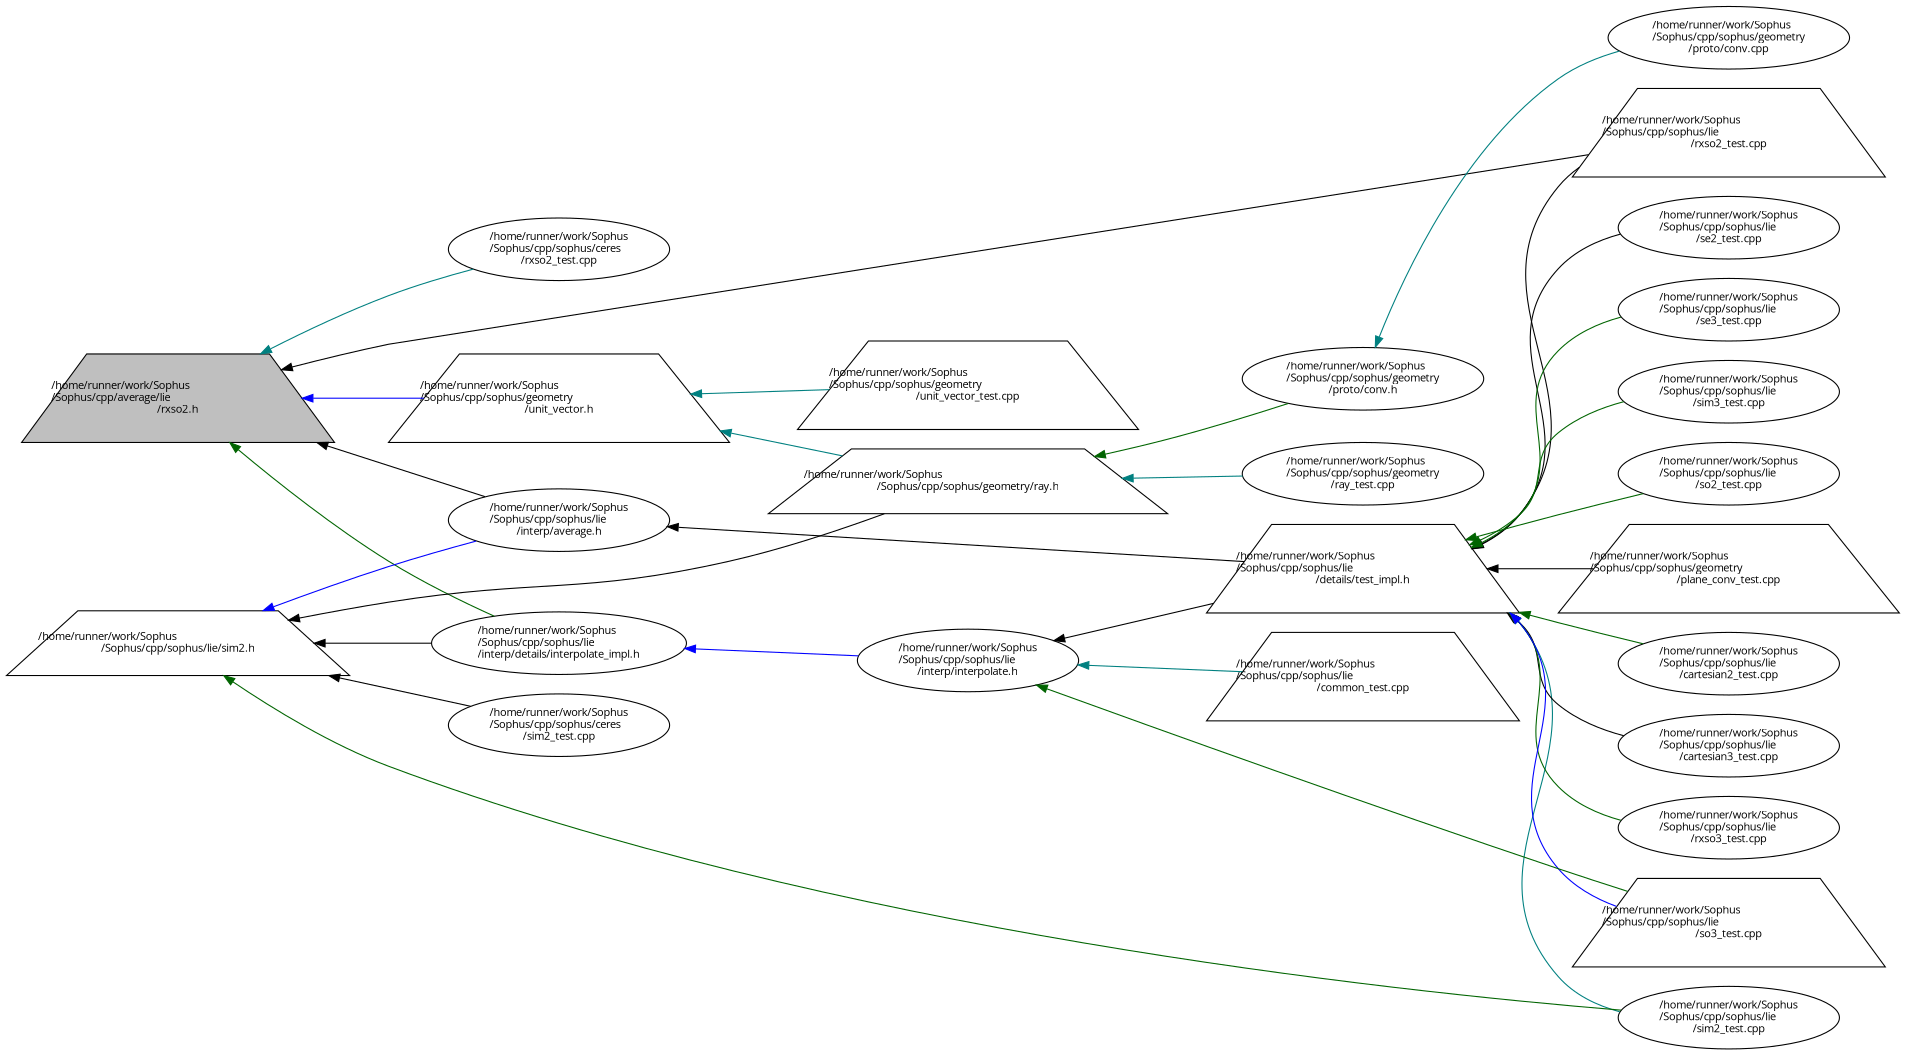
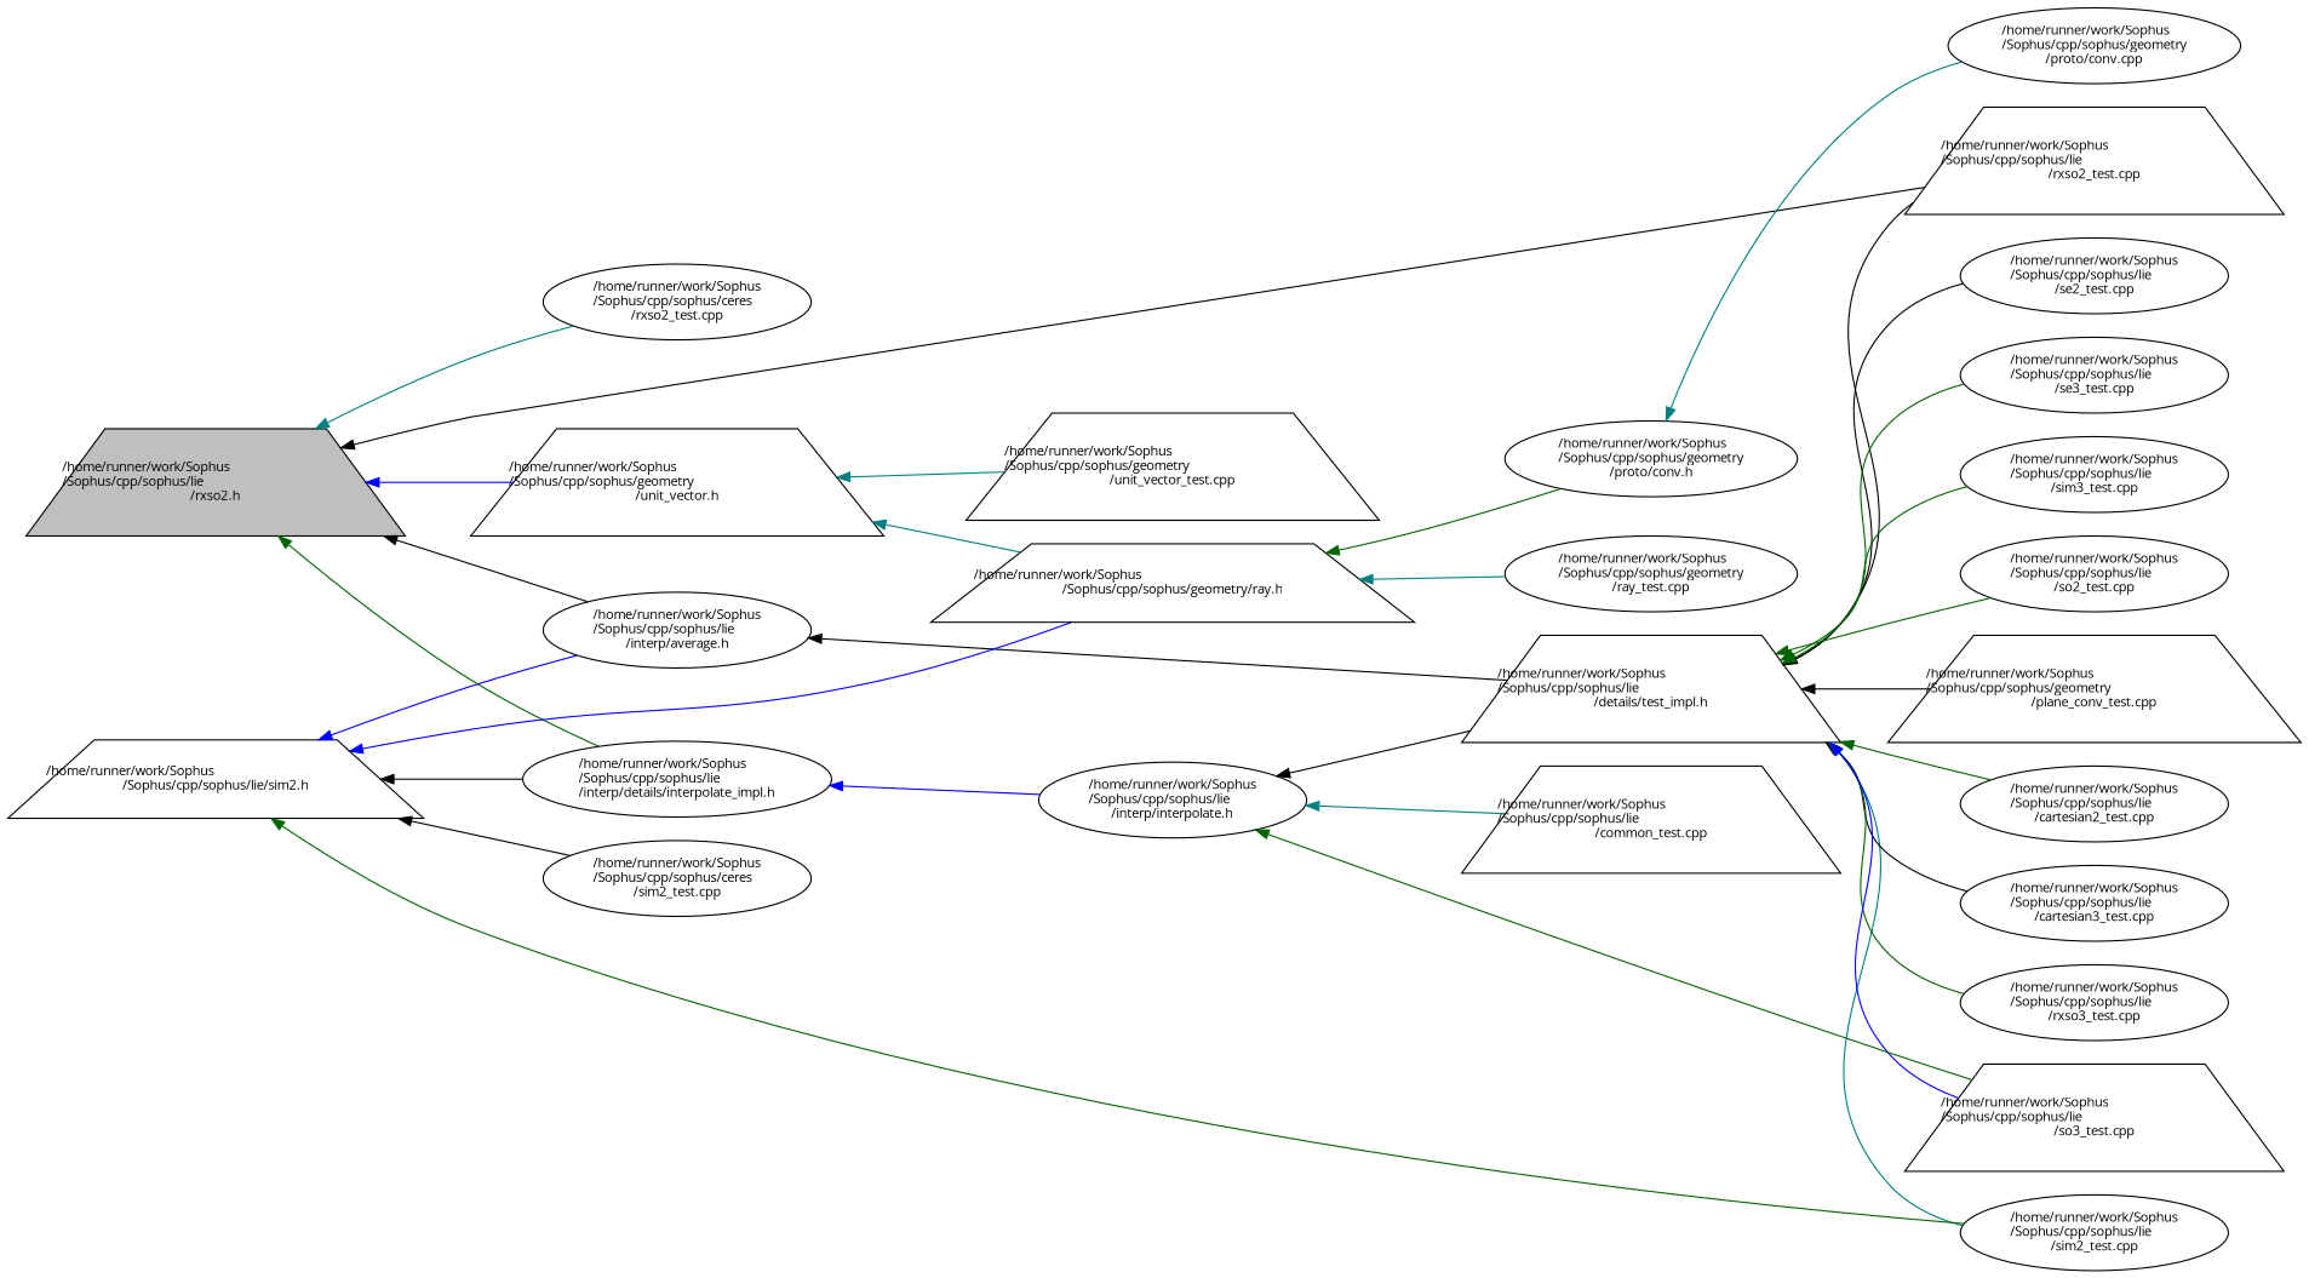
  digraph {
    fontname="Open Sans"
    rankdir=LR
    node [color=black fillcolor=white fontname="Open Sans" fontsize=10 shape=ellipse style=filled]
    edge [color=black dir=back fontname="Open Sans" fontsize=10 labelfontname=Helvetica labelfontsize=10 style=solid]
-   n1 [fillcolor=grey75 fontcolor=black height=0.2 label="/home/runner/work/Sophus\l/Sophus/cpp/average/lie\l/rxso2.h" shape=trapezium width=0.4]
+   n1 [fillcolor=grey75 fontcolor=black height=0.2 label="/home/runner/work/Sophus\l/Sophus/cpp/sophus/lie\l/rxso2.h" shape=trapezium width=0.4]
    n2 [height=0.2 label="/home/runner/work/Sophus\l/Sophus/cpp/sophus/ceres\l/rxso2_test.cpp" width=0.4]
    n3 [height=0.2 label="/home/runner/work/Sophus\l/Sophus/cpp/sophus/geometry\l/unit_vector.h" shape=trapezium width=0.4]
    n4 [height=0.2 label="/home/runner/work/Sophus\l/Sophus/cpp/sophus/lie\l/interp/average.h" width=0.4]
    n5 [height=0.2 label="/home/runner/work/Sophus\l/Sophus/cpp/sophus/lie\l/rxso2_test.cpp" shape=trapezium width=0.4]
    n6 [height=0.2 label="/home/runner/work/Sophus\l/Sophus/cpp/sophus/lie\l/interp/details/interpolate_impl.h" width=0.4]
    n7 [height=0.2 label="/home/runner/work/Sophus\l/Sophus/cpp/sophus/geometry/ray.h" shape=trapezium width=0.4]
    n8 [height=0.2 label="/home/runner/work/Sophus\l/Sophus/cpp/sophus/geometry\l/unit_vector_test.cpp" shape=trapezium width=0.4]
    n9 [height=0.2 label="/home/runner/work/Sophus\l/Sophus/cpp/sophus/lie\l/details/test_impl.h" shape=trapezium width=0.4]
    n10 [height=0.2 label="/home/runner/work/Sophus\l/Sophus/cpp/sophus/lie\l/interp/interpolate.h" width=0.4]
    n11 [height=0.2 label="/home/runner/work/Sophus\l/Sophus/cpp/sophus/lie/sim2.h" shape=trapezium width=0.4]
    n12 [height=0.2 label="/home/runner/work/Sophus\l/Sophus/cpp/sophus/lie\l/sim2_test.cpp" width=0.4]
    n13 [height=0.2 label="/home/runner/work/Sophus\l/Sophus/cpp/sophus/ceres\l/sim2_test.cpp" width=0.4]
    n14 [height=0.2 label="/home/runner/work/Sophus\l/Sophus/cpp/sophus/geometry\l/proto/conv.h" width=0.4]
    n15 [height=0.2 label="/home/runner/work/Sophus\l/Sophus/cpp/sophus/geometry\l/ray_test.cpp" width=0.4]
    n16 [height=0.2 label="/home/runner/work/Sophus\l/Sophus/cpp/sophus/geometry\l/proto/conv.cpp" width=0.4]
    n17 [height=0.2 label="/home/runner/work/Sophus\l/Sophus/cpp/sophus/geometry\l/plane_conv_test.cpp" shape=trapezium width=0.4]
    n18 [height=0.2 label="/home/runner/work/Sophus\l/Sophus/cpp/sophus/lie\l/cartesian2_test.cpp" width=0.4]
    n19 [height=0.2 label="/home/runner/work/Sophus\l/Sophus/cpp/sophus/lie\l/cartesian3_test.cpp" width=0.4]
    n20 [height=0.2 label="/home/runner/work/Sophus\l/Sophus/cpp/sophus/lie\l/rxso3_test.cpp" width=0.4]
    n21 [height=0.2 label="/home/runner/work/Sophus\l/Sophus/cpp/sophus/lie\l/se2_test.cpp" width=0.4]
    n22 [height=0.2 label="/home/runner/work/Sophus\l/Sophus/cpp/sophus/lie\l/se3_test.cpp" width=0.4]
    n23 [height=0.2 label="/home/runner/work/Sophus\l/Sophus/cpp/sophus/lie\l/sim3_test.cpp" width=0.4]
    n24 [height=0.2 label="/home/runner/work/Sophus\l/Sophus/cpp/sophus/lie\l/so2_test.cpp" width=0.4]
    n25 [height=0.2 label="/home/runner/work/Sophus\l/Sophus/cpp/sophus/lie\l/so3_test.cpp" shape=trapezium width=0.4]
    n26 [height=0.2 label="/home/runner/work/Sophus\l/Sophus/cpp/sophus/lie\l/common_test.cpp" shape=trapezium width=0.4]
    n1 -> n2 [color=teal]
    n1 -> n3 [color=blue]
    n1 -> n4
    n1 -> n5
    n1 -> n6 [color=darkgreen]
    n3 -> n7 [color=teal]
    n3 -> n8 [color=teal]
    n4 -> n9
    n6 -> n10 [color=blue]
    n7 -> n14 [color=darkgreen]
    n7 -> n15 [color=teal]
    n9 -> n5
    n9 -> n12 [color=teal]
    n9 -> n17
    n9 -> n18 [color=darkgreen]
    n9 -> n19
    n9 -> n20 [color=darkgreen]
    n9 -> n21
    n9 -> n22 [color=darkgreen]
    n9 -> n23 [color=darkgreen]
    n9 -> n24 [color=darkgreen]
    n9 -> n25 [color=blue]
    n10 -> n9
    n10 -> n25 [color=darkgreen]
    n10 -> n26 [color=teal]
    n11 -> n4 [color=blue]
    n11 -> n6
-   n11 -> n7
+   n11 -> n7 [color=blue]
    n11 -> n12 [color=darkgreen]
    n11 -> n13
    n14 -> n16 [color=teal]
  }
